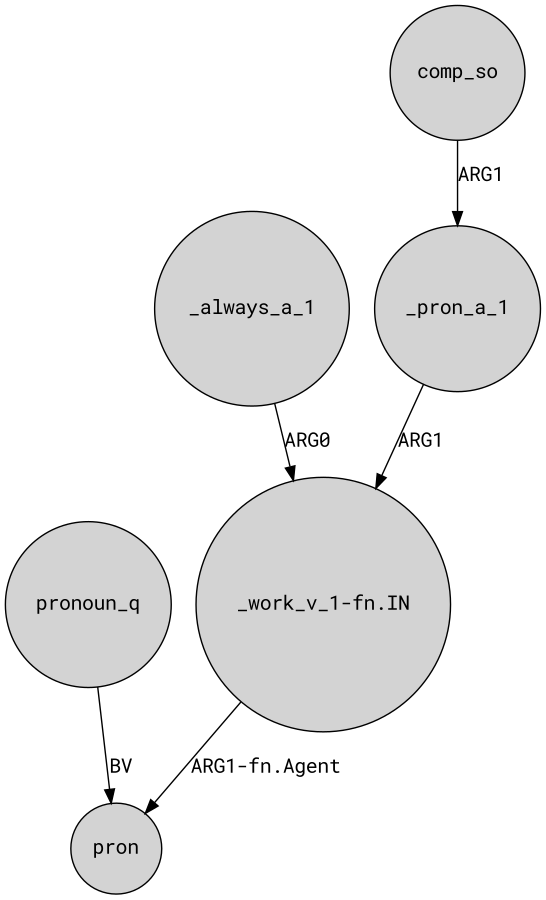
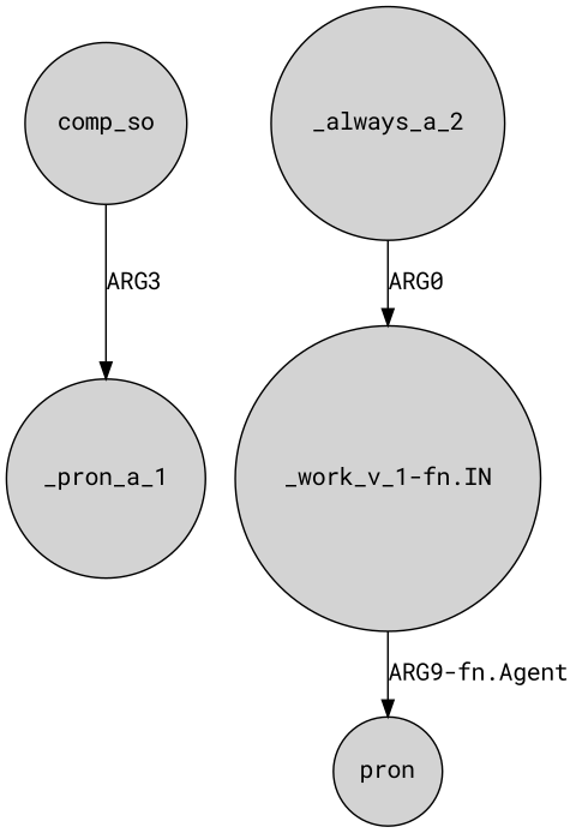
  digraph {
    fontname="Roboto Mono"
    node [fontname="Roboto Mono" shape=circle style=filled]
    edge [fontname="Roboto Mono"]
    n1 [label=_pron_a_1]
    comp_so
    "_work_v_1-fn.IN"
    pron
-   _always_a_1
-   pronoun_q
-   n1 -> "_work_v_1-fn.IN" [label=ARG1]
-   comp_so -> n1 [label=ARG1]
-   "_work_v_1-fn.IN" -> pron [label="ARG1-fn.Agent"]
+   _always_a_1 [label=_always_a_2]
+   comp_so -> n1 [label=ARG3]
+   "_work_v_1-fn.IN" -> pron [label="ARG9-fn.Agent"]
    _always_a_1 -> "_work_v_1-fn.IN" [label=ARG0]
-   pronoun_q -> pron [label=BV]
  }
